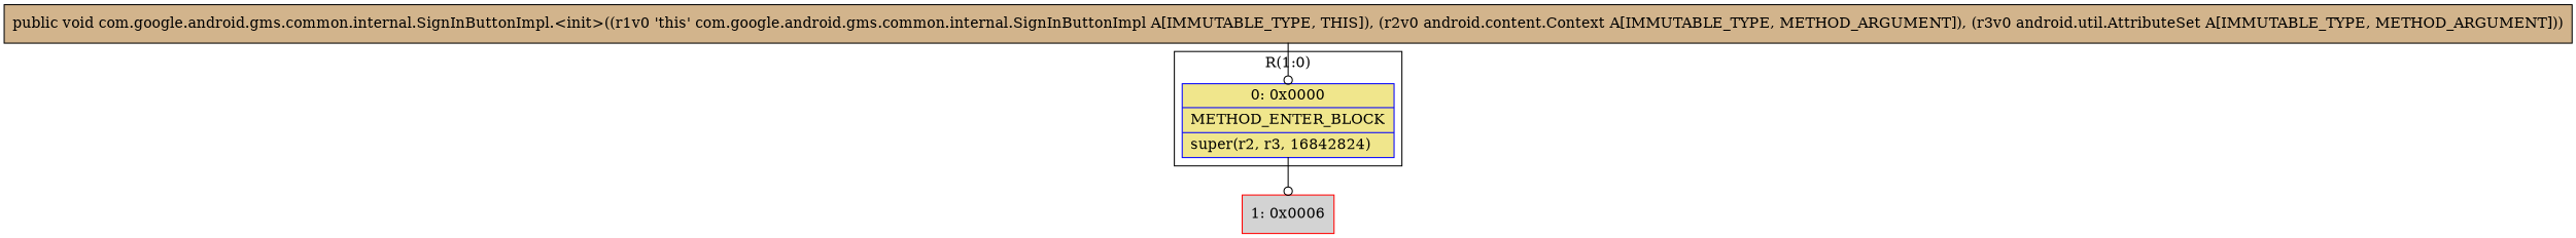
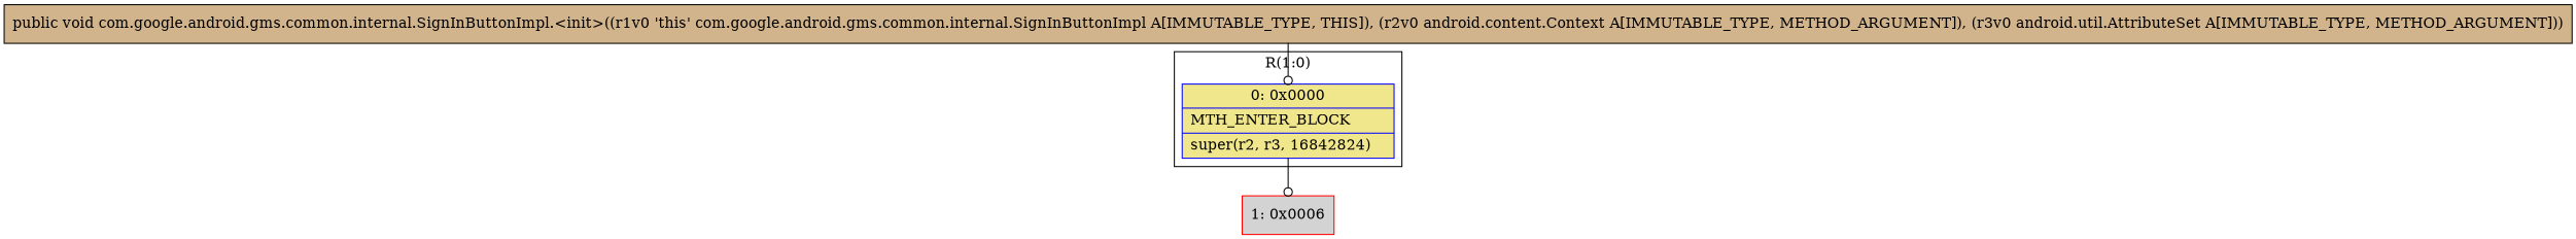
  digraph {
    node [shape=record style=filled]
    edge [style=solid arrowhead=odot]
-   n1 [color=blue label="{0\:\ 0x0000|METHOD_ENTER_BLOCK\l|super(r2, r3, 16842824)\l}" fillcolor=khaki]
+   n1 [color=blue label="{0\:\ 0x0000|MTH_ENTER_BLOCK\l|super(r2, r3, 16842824)\l}" fillcolor=khaki]
    n2 [color=red label="{1\:\ 0x0006}" fillcolor=lightgrey]
    n3 [label="{public void com.google.android.gms.common.internal.SignInButtonImpl.\<init\>((r1v0 'this' com.google.android.gms.common.internal.SignInButtonImpl A[IMMUTABLE_TYPE, THIS]), (r2v0 android.content.Context A[IMMUTABLE_TYPE, METHOD_ARGUMENT]), (r3v0 android.util.AttributeSet A[IMMUTABLE_TYPE, METHOD_ARGUMENT])) }" fillcolor=tan]
    subgraph cluster_1 {
      label="R(1:0)"
      n1
    }
    n1 -> n2
    n3 -> n1
  }
